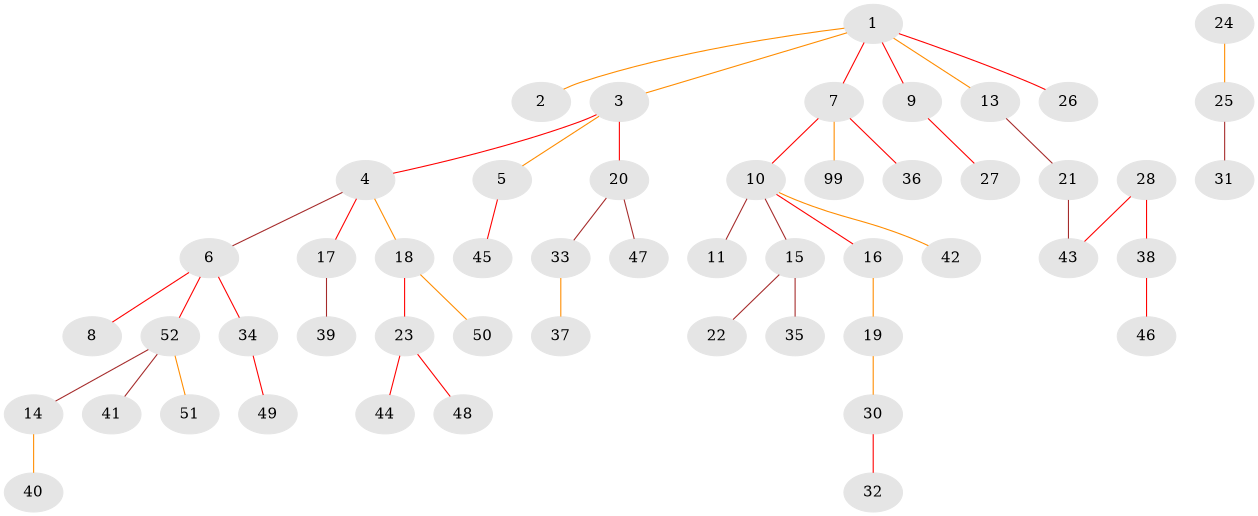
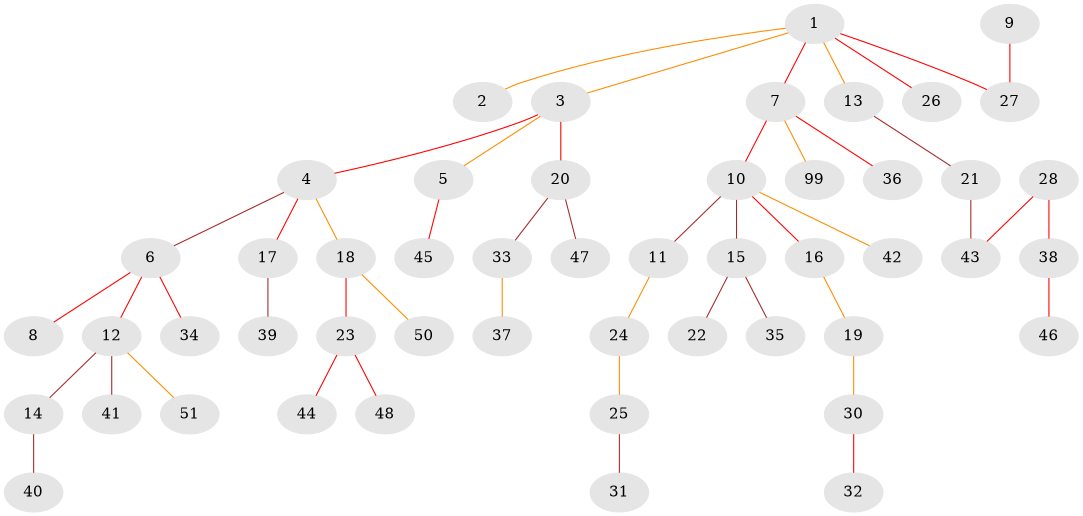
  graph {
    node [color=gray90 style=filled]
    edge [color=red]
    1
    2
    3
    7
    9
    13
    26
    4
    5
    20
    10
    n12 [label=99]
    36
    27
    21
    6
    17
    18
    45
    33
    47
    8
-   12 [label=52]
+   12
    34
    39
    23
    50
    14
    41
    51
-   49
    11
    15
    16
    42
    24
    22
    35
    19
    25
    40
    43
    30
    44
    48
    32
    37
    28
    38
    31
    46
    1 -- 2 [color=darkorange]
    1 -- 3 [color=darkorange]
    1 -- 7
-   1 -- 9
+   1 -- 27
    1 -- 13 [color=darkorange]
    1 -- 26
    3 -- 4
    3 -- 5 [color=darkorange]
    3 -- 20
    7 -- 10
    7 -- n12 [color=darkorange]
    7 -- 36
    9 -- 27
    13 -- 21 [color=brown]
    4 -- 6 [color=brown]
    4 -- 17
    4 -- 18 [color=darkorange]
    5 -- 45
    20 -- 33 [color=brown]
    20 -- 47 [color=brown]
    10 -- 11 [color=brown]
    10 -- 15 [color=brown]
    10 -- 16
    10 -- 42 [color=darkorange]
    21 -- 43 [color=brown]
    6 -- 8
    6 -- 12
    6 -- 34
    17 -- 39 [color=brown]
    18 -- 23
    18 -- 50 [color=darkorange]
    33 -- 37 [color=darkorange]
    12 -- 14 [color=brown]
    12 -- 41 [color=brown]
    12 -- 51 [color=darkorange]
-   34 -- 49
    23 -- 44
    23 -- 48
-   14 -- 40 [color=darkorange]
+   14 -- 40 [color=brown]
+   11 -- 24 [color=darkorange]
    15 -- 22 [color=brown]
    15 -- 35 [color=brown]
    16 -- 19 [color=darkorange]
    24 -- 25 [color=darkorange]
    19 -- 30 [color=darkorange]
    25 -- 31 [color=brown]
    30 -- 32
    28 -- 43
    28 -- 38
    38 -- 46
  }
